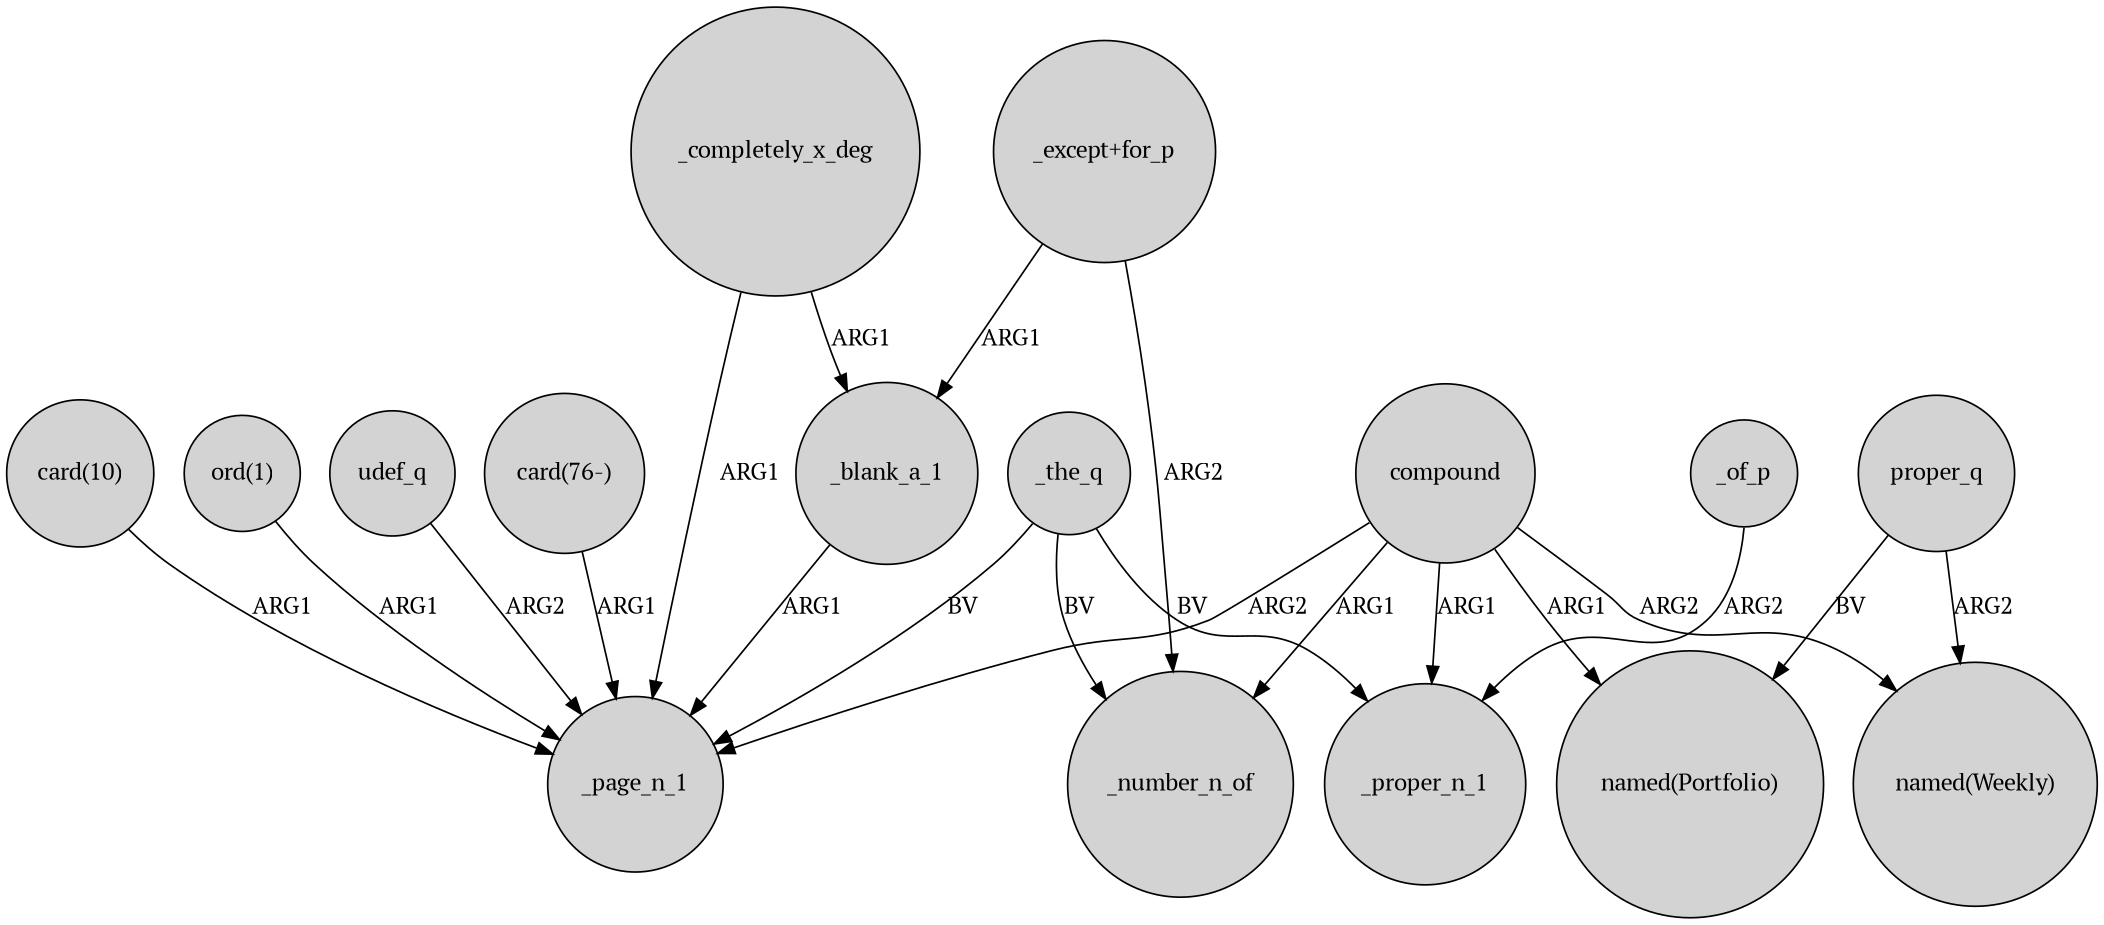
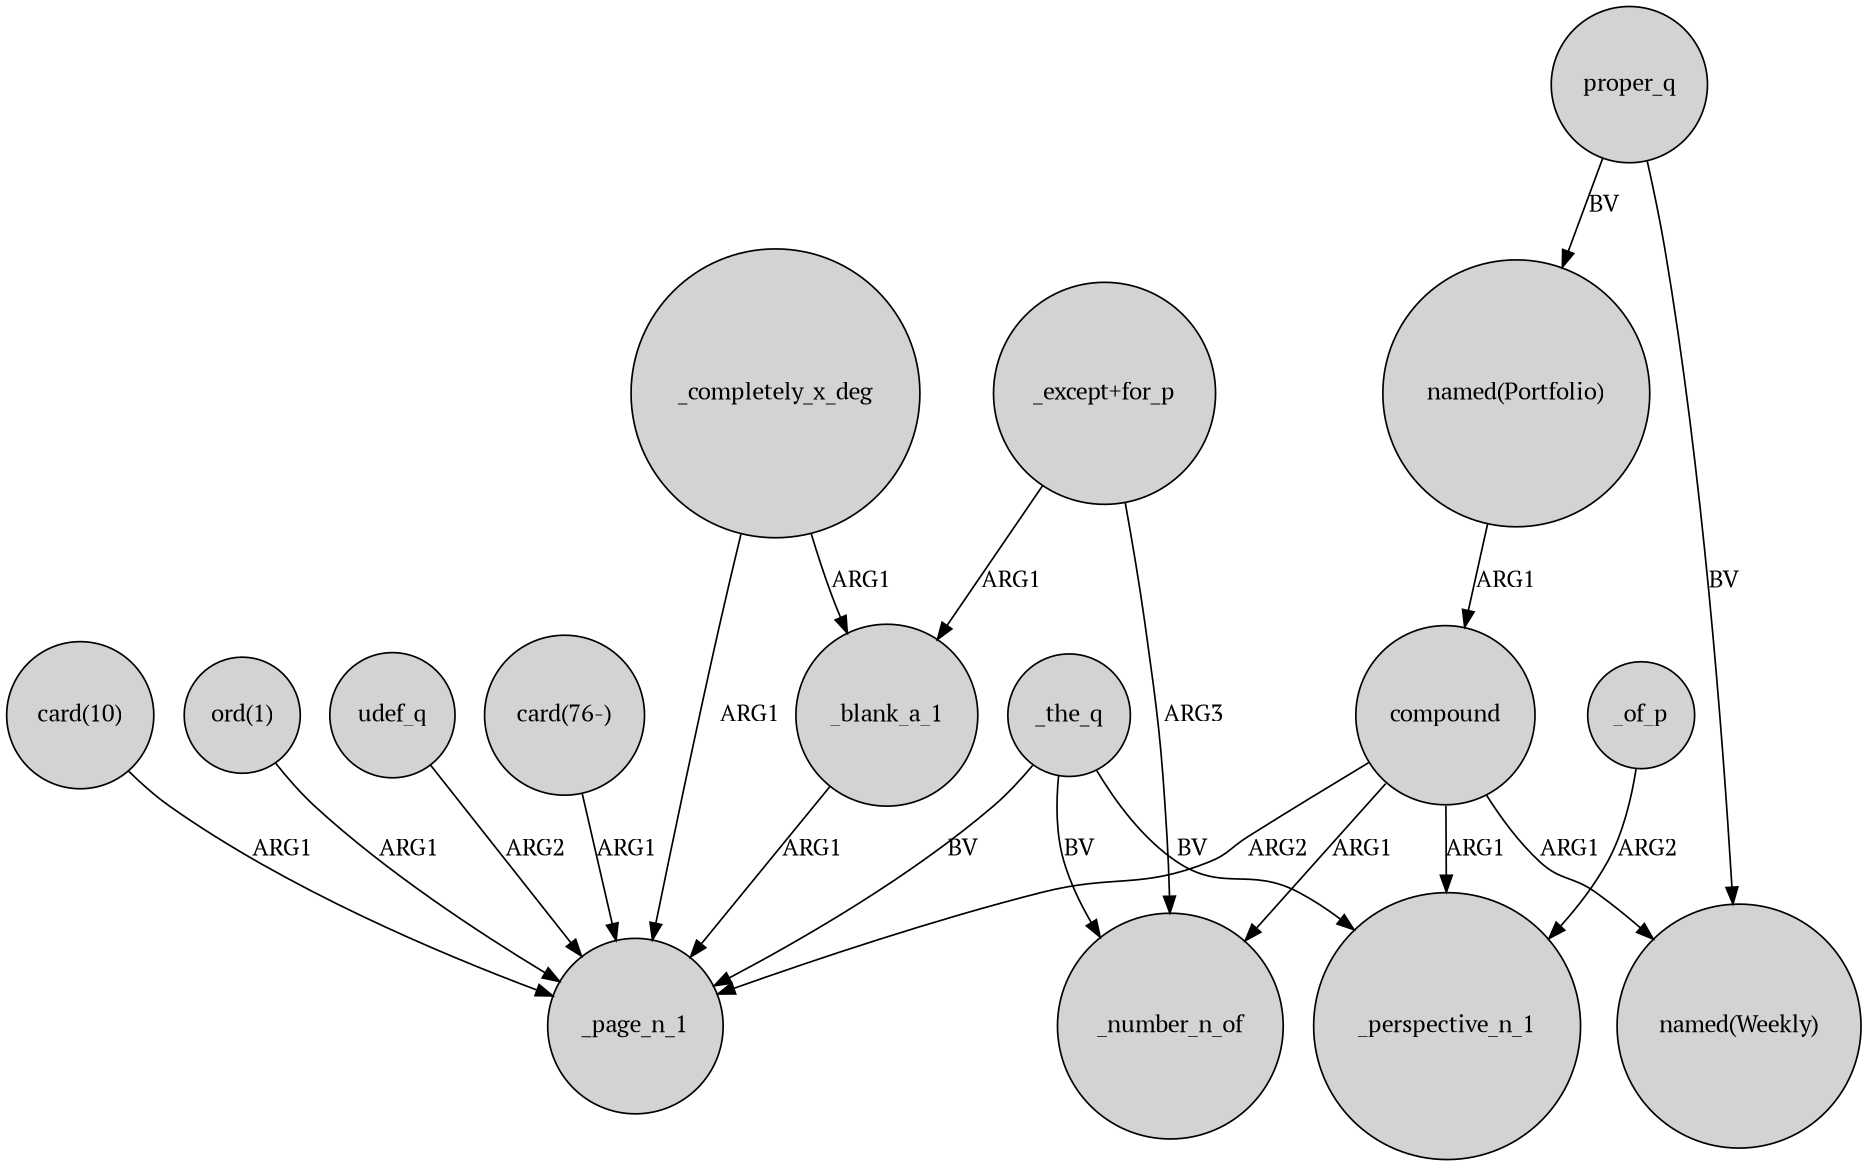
  digraph {
    fontname="PT Serif"
    node [fontname="PT Serif" shape=circle style=filled]
    edge [fontname="PT Serif"]
    "_except+for_p"
    _blank_a_1
    _number_n_of
    _page_n_1
    _the_q
-   _perspective_n_1 [label=_proper_n_1]
+   _perspective_n_1
    compound
    "named(Portfolio)"
    "named(Weekly)"
    _of_p
    "card(76-)"
    proper_q
    _completely_x_deg
    "card(10)"
    "ord(1)"
    udef_q
    "_except+for_p" -> _blank_a_1 [label=ARG1]
-   "_except+for_p" -> _number_n_of [label=ARG2]
+   "_except+for_p" -> _number_n_of [label=ARG3]
    _blank_a_1 -> _page_n_1 [label=ARG1]
    _the_q -> _number_n_of [label=BV]
    _the_q -> _page_n_1 [label=BV]
    _the_q -> _perspective_n_1 [label=BV]
    compound -> _number_n_of [label=ARG1]
    compound -> _page_n_1 [label=ARG2]
    compound -> _perspective_n_1 [label=ARG1]
-   compound -> "named(Portfolio)" [label=ARG1]
-   compound -> "named(Weekly)" [label=ARG2]
+   "named(Portfolio)" -> compound [label=ARG1]
+   compound -> "named(Weekly)" [label=ARG1]
    _of_p -> _perspective_n_1 [label=ARG2]
    "card(76-)" -> _page_n_1 [label=ARG1]
    proper_q -> "named(Portfolio)" [label=BV]
-   proper_q -> "named(Weekly)" [label=ARG2]
+   proper_q -> "named(Weekly)" [label=BV]
    _completely_x_deg -> _blank_a_1 [label=ARG1]
    _completely_x_deg -> _page_n_1 [label=ARG1]
    "card(10)" -> _page_n_1 [label=ARG1]
    "ord(1)" -> _page_n_1 [label=ARG1]
    udef_q -> _page_n_1 [label=ARG2]
  }
